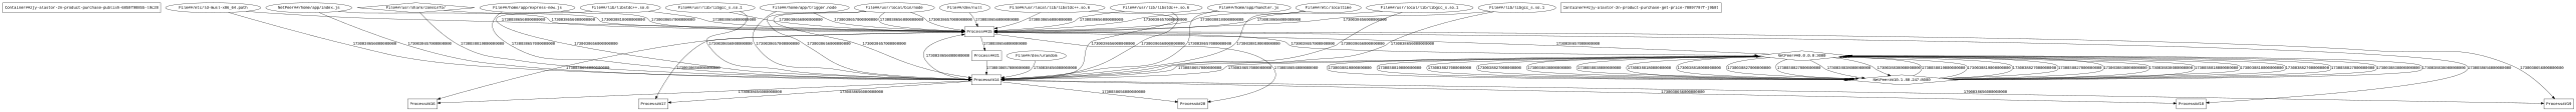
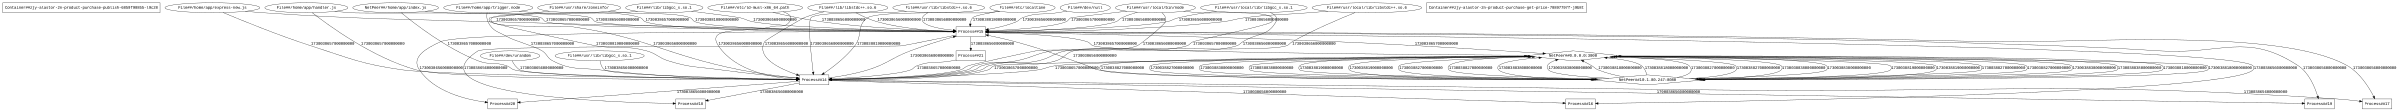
  digraph {
    fontname="Liberation Mono"
    node [fontname="Liberation Mono" shape=ellipse]
    edge [fontname="Liberation Mono"]
    "Container##zjy-alastor-2n-product-purchase-publish-6859f98855-l9c28" [shape=box]
    "Process##15" [shape=box]
    "File##/dev/null"
    "Process##14" [shape=box]
    "NetPeer##0.0.0.0:3000" [shape=diamond]
    "Process##16" [shape=box]
    "Process##17" [shape=box]
    "Process##18" [shape=box]
    "Process##19" [shape=box]
    "Process##20" [shape=box]
    "Process##21" [shape=box]
    "File##/dev/urandom"
    "File##/etc/ld-musl-x86_64.path"
    "File##/etc/localtime"
    "File##/home/app/express-new.js"
    "File##/home/app/handler.js"
    n17 [label="NetPeer##/home/app/index.js"]
    "File##/home/app/trigger.node"
    "File##/lib/libgcc_s.so.1"
    "File##/lib/libstdc++.so.6"
    "File##/usr/lib/libgcc_s.so.1"
    "File##/usr/lib/libstdc++.so.6"
    "File##/usr/local/bin/node"
    "File##/usr/local/lib/libgcc_s.so.1"
    "File##/usr/local/lib/libstdc++.so.6"
-   "File##/usr/share/zoneinfo/" [shape=diamond]
+   "File##/usr/share/zoneinfo/"
    "NetPeer##10.1.80.247:8080" [shape=diamond]
    "Container##zjy-alastor-2n-product-purchase-get-price-78897797f-j9b8t" [shape=box]
    "Process##15" -> "NetPeer##0.0.0.0:3000" [label=1730038657000000000]
    "Process##15" -> "Process##16" [label=1730038656000000000]
    "Process##15" -> "Process##17" [label=1730038656000000000]
    "Process##15" -> "Process##18" [label=1730038656000000000]
    "Process##15" -> "Process##19" [label=1730038656000000000]
    "Process##15" -> "Process##20" [label=1730038656000000000]
    "Process##15" -> "Process##21" [label=1730038656000000000]
    "File##/dev/null" -> "Process##15" [label=1730038656000000000]
    "Process##14" -> "Process##15" [label=1730038656000000000]
    "Process##14" -> "NetPeer##0.0.0.0:3000" [label=1730038657000000000]
    "Process##14" -> "Process##16" [label=1730038656000000000]
    "Process##14" -> "Process##17" [label=1730038656000000000]
    "Process##14" -> "Process##18" [label=1730038656000000000]
    "Process##14" -> "Process##19" [label=1790038656000000000]
    "Process##14" -> "Process##20" [label=1730038656000000000]
    "NetPeer##0.0.0.0:3000" -> "Process##15" [label=1730038657000000000]
    "NetPeer##0.0.0.0:3000" -> "Process##14" [label=1730038657000000000]
    "NetPeer##0.0.0.0:3000" -> "NetPeer##10.1.80.247:8080" [label=1730038819000000000]
    "NetPeer##0.0.0.0:3000" -> "NetPeer##10.1.80.247:8080" [label=1730038819000000000]
    "NetPeer##0.0.0.0:3000" -> "NetPeer##10.1.80.247:8080" [label=1730038827000000000]
    "NetPeer##0.0.0.0:3000" -> "NetPeer##10.1.80.247:8080" [label=1730038827000000000]
    "NetPeer##0.0.0.0:3000" -> "NetPeer##10.1.80.247:8080" [label=1730038838000000000]
    "NetPeer##0.0.0.0:3000" -> "NetPeer##10.1.80.247:8080" [label=1730038838000000000]
    "NetPeer##0.0.0.0:3000" -> "NetPeer##10.1.80.247:8080" [label=1730038818000000000]
    "NetPeer##0.0.0.0:3000" -> "NetPeer##10.1.80.247:8080" [label=1730038818000000000]
    "NetPeer##0.0.0.0:3000" -> "NetPeer##10.1.80.247:8080" [label=1730038827000000000]
    "NetPeer##0.0.0.0:3000" -> "NetPeer##10.1.80.247:8080" [label=1730038827000000000]
    "NetPeer##0.0.0.0:3000" -> "NetPeer##10.1.80.247:8080" [label=1730038838000000000]
    "NetPeer##0.0.0.0:3000" -> "NetPeer##10.1.80.247:8080" [label=1730038838000000000]
    "Process##21" -> "Process##14" [label=1730038657000000000]
    "File##/dev/urandom" -> "Process##14" [label=1730038656000000000]
    "File##/etc/ld-musl-x86_64.path" -> "Process##15" [label=1730038656000000000]
    "File##/etc/ld-musl-x86_64.path" -> "Process##14" [label=1730038656000000000]
    "File##/etc/localtime" -> "Process##15" [label=1730038818000000000]
    "File##/etc/localtime" -> "Process##14" [label=1730038819000000000]
    "File##/home/app/express-new.js" -> "Process##15" [label=1730038657000000000]
    "File##/home/app/express-new.js" -> "Process##14" [label=1730038657000000000]
    "File##/home/app/handler.js" -> "Process##15" [label=1730038657000000000]
    "File##/home/app/handler.js" -> "Process##14" [label=1730038657000000000]
    n17 -> "Process##15" [label=1730038656000000000]
    n17 -> "Process##14" [label=1730038657000000000]
    "File##/home/app/trigger.node" -> "Process##15" [label=1730038657000000000]
    "File##/home/app/trigger.node" -> "Process##14" [label=1730038657000000000]
    "File##/lib/libgcc_s.so.1" -> "Process##15" [label=1730038656000000000]
    "File##/lib/libgcc_s.so.1" -> "Process##14" [label=1730038656000000000]
    "File##/lib/libstdc++.so.6" -> "Process##15" [label=1730038656000000000]
    "File##/lib/libstdc++.so.6" -> "Process##14" [label=1730038656000000000]
-   "File##/usr/lib/libgcc_s.so.1" -> "Process##15" [label=1730038656000000000]
+   "NetPeer##10.1.80.247:8080" -> "Process##15" [label=1730038656000000000]
    "File##/usr/lib/libgcc_s.so.1" -> "Process##14" [label=1730038656000000000]
    "File##/usr/lib/libstdc++.so.6" -> "Process##15" [label=1730038656000000000]
    "File##/usr/lib/libstdc++.so.6" -> "Process##14" [label=1730038656000000000]
    "File##/usr/local/bin/node" -> "Process##15" [label=1730038656000000000]
    "File##/usr/local/bin/node" -> "Process##15" [label=1730038657000000000]
    "File##/usr/local/bin/node" -> "Process##14" [label=1730038656000000000]
    "File##/usr/local/bin/node" -> "Process##14" [label=1730038657000000000]
    "File##/usr/local/lib/libgcc_s.so.1" -> "Process##15" [label=1730038656000000000]
    "File##/usr/local/lib/libgcc_s.so.1" -> "Process##14" [label=1730038656000000000]
    "File##/usr/local/lib/libstdc++.so.6" -> "Process##15" [label=1730038656000000000]
    "File##/usr/local/lib/libstdc++.so.6" -> "Process##14" [label=1730038656000000000]
    "File##/usr/share/zoneinfo/" -> "Process##15" [label=1730038818000000000]
    "File##/usr/share/zoneinfo/" -> "Process##14" [label=1730038819000000000]
    "NetPeer##10.1.80.247:8080" -> "NetPeer##0.0.0.0:3000" [label=1730038819000000000]
    "NetPeer##10.1.80.247:8080" -> "NetPeer##0.0.0.0:3000" [label=1730038819000000000]
    "NetPeer##10.1.80.247:8080" -> "NetPeer##0.0.0.0:3000" [label=1730038827000000000]
    "NetPeer##10.1.80.247:8080" -> "NetPeer##0.0.0.0:3000" [label=1730038827000000000]
    "NetPeer##10.1.80.247:8080" -> "NetPeer##0.0.0.0:3000" [label=1730038838000000000]
    "NetPeer##10.1.80.247:8080" -> "NetPeer##0.0.0.0:3000" [label=1730038838000000000]
    "NetPeer##10.1.80.247:8080" -> "NetPeer##0.0.0.0:3000" [label=1730038818000000000]
    "NetPeer##10.1.80.247:8080" -> "NetPeer##0.0.0.0:3000" [label=1730038818000000000]
    "NetPeer##10.1.80.247:8080" -> "NetPeer##0.0.0.0:3000" [label=1730038827000000000]
    "NetPeer##10.1.80.247:8080" -> "NetPeer##0.0.0.0:3000" [label=1730038827000000000]
    "NetPeer##10.1.80.247:8080" -> "NetPeer##0.0.0.0:3000" [label=1730038838000000000]
    "NetPeer##10.1.80.247:8080" -> "NetPeer##0.0.0.0:3000" [label=1730038838000000000]
  }
